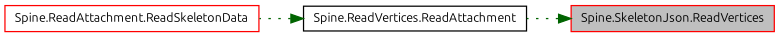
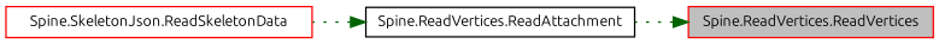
  digraph {
    fontname=Ubuntu
    rankdir=RL
    node [color=red fillcolor=white fontname=Ubuntu fontsize=10 shape=record style=filled]
    edge [color=darkgreen dir=back fontname=Ubuntu fontsize=10 labelfontname=Helvetica labelfontsize=10 style=dotted]
-   n1 [fillcolor=grey75 fontcolor=black height=0.2 label="Spine.SkeletonJson.ReadVertices" width=0.4]
+   n1 [fillcolor=grey75 fontcolor=black height=0.2 label="Spine.ReadVertices.ReadVertices" width=0.4]
    n2 [color=black height=0.2 label="Spine.ReadVertices.ReadAttachment" width=0.4]
-   n3 [height=0.2 label="Spine.ReadAttachment.ReadSkeletonData" width=0.4]
+   n3 [height=0.2 label="Spine.SkeletonJson.ReadSkeletonData" width=0.4]
    n1 -> n2
    n2 -> n3
  }
